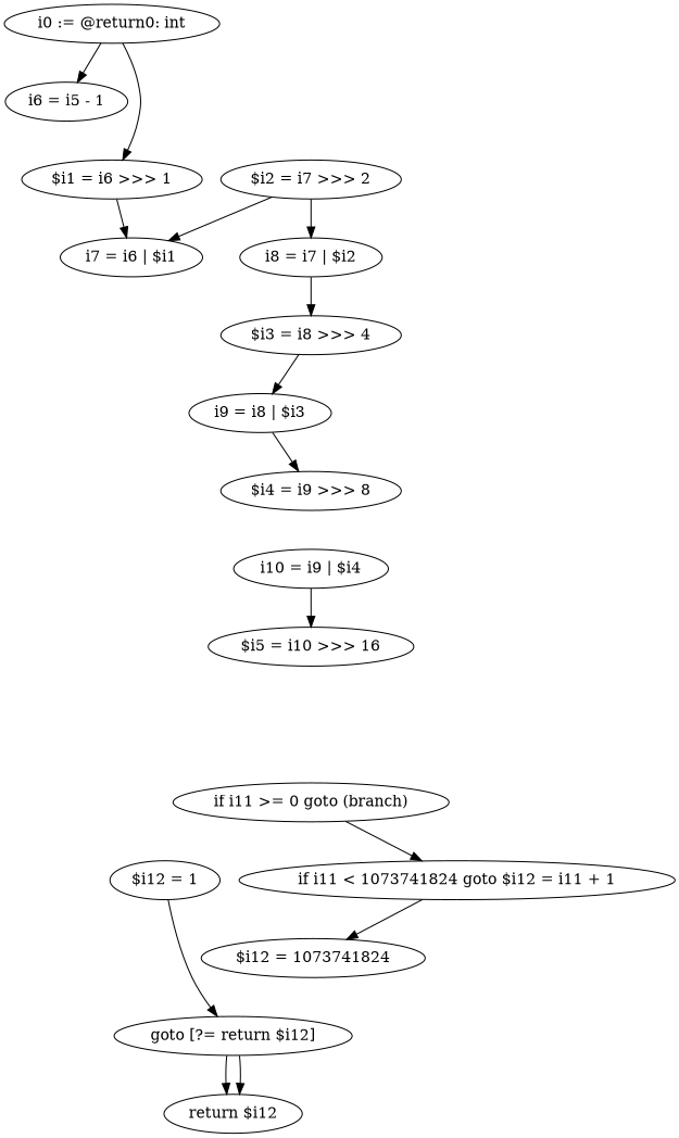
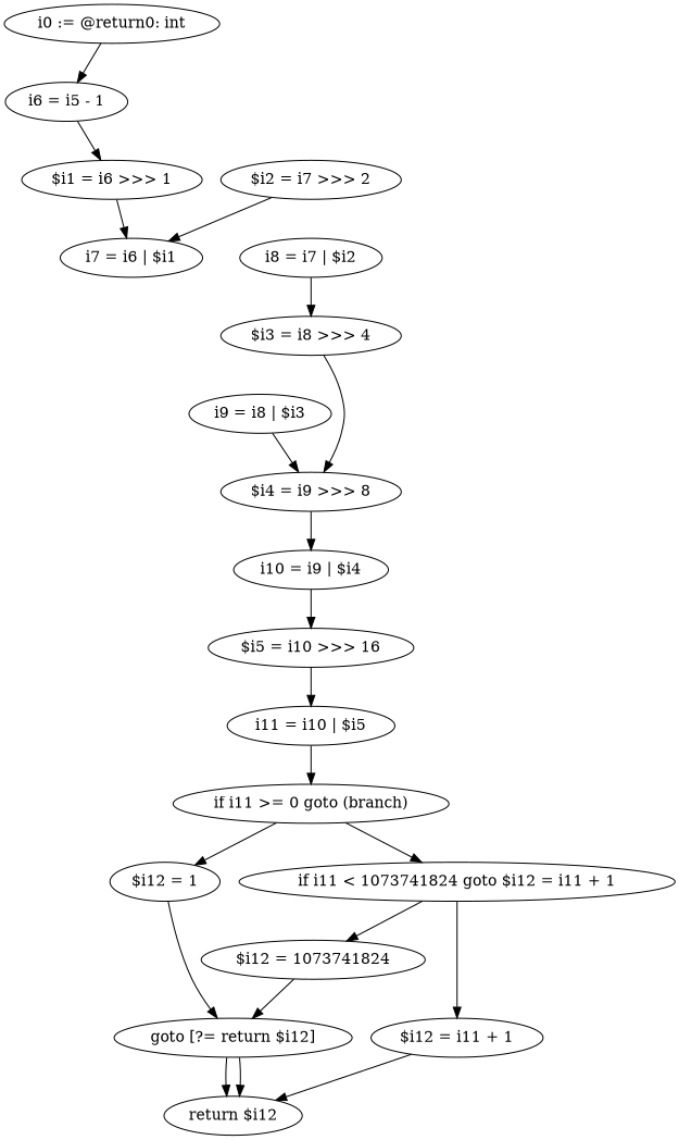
  digraph {
    n1 [label="i0 := @return0: int"]
    n2 [label="i6 = i5 - 1"]
    "$i1 = i6 >>> 1"
    "i7 = i6 | $i1"
    "$i2 = i7 >>> 2"
    "i8 = i7 | $i2"
    "$i3 = i8 >>> 4"
    "i9 = i8 | $i3"
    "$i4 = i9 >>> 8"
    "i10 = i9 | $i4"
    "$i5 = i10 >>> 16"
+   "i11 = i10 | $i5"
    "if i11 >= 0 goto (branch)"
    "$i12 = 1"
    "if i11 < 1073741824 goto $i12 = i11 + 1"
    "goto [?= return $i12]"
    "$i12 = 1073741824"
+   "$i12 = i11 + 1"
    "return $i12"
    n1 -> n2
-   n1 -> "$i1 = i6 >>> 1"
+   n2 -> "$i1 = i6 >>> 1"
    "$i1 = i6 >>> 1" -> "i7 = i6 | $i1"
    "$i2 = i7 >>> 2" -> "i7 = i6 | $i1"
-   "$i2 = i7 >>> 2" -> "i8 = i7 | $i2"
    "i8 = i7 | $i2" -> "$i3 = i8 >>> 4"
-   "$i3 = i8 >>> 4" -> "i9 = i8 | $i3"
+   "$i3 = i8 >>> 4" -> "$i4 = i9 >>> 8"
    "i9 = i8 | $i3" -> "$i4 = i9 >>> 8"
+   "$i4 = i9 >>> 8" -> "i10 = i9 | $i4"
    "i10 = i9 | $i4" -> "$i5 = i10 >>> 16"
+   "$i5 = i10 >>> 16" -> "i11 = i10 | $i5"
+   "i11 = i10 | $i5" -> "if i11 >= 0 goto (branch)"
+   "if i11 >= 0 goto (branch)" -> "$i12 = 1"
    "if i11 >= 0 goto (branch)" -> "if i11 < 1073741824 goto $i12 = i11 + 1"
    "$i12 = 1" -> "goto [?= return $i12]"
    "if i11 < 1073741824 goto $i12 = i11 + 1" -> "$i12 = 1073741824"
+   "if i11 < 1073741824 goto $i12 = i11 + 1" -> "$i12 = i11 + 1"
    "goto [?= return $i12]" -> "return $i12"
    "goto [?= return $i12]" -> "return $i12"
+   "$i12 = 1073741824" -> "goto [?= return $i12]"
+   "$i12 = i11 + 1" -> "return $i12"
  }
